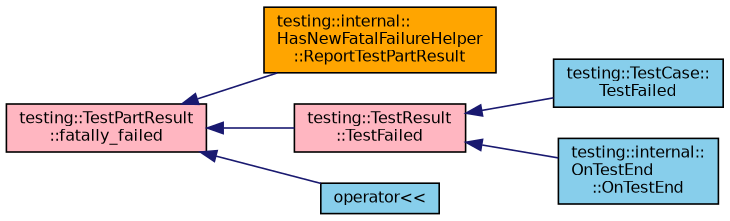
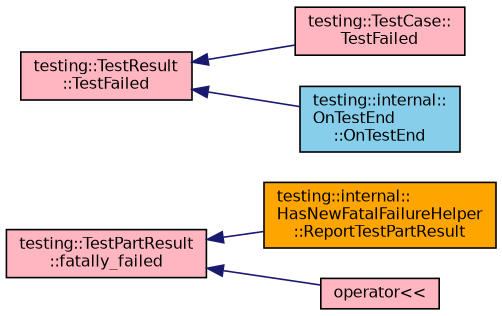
  digraph {
    rankdir=LR
    node [color=black fillcolor=lightpink fontname=Helvetica fontsize=10 shape=record style=filled]
    edge [color=midnightblue dir=back fontname=Helvetica fontsize=10 labelfontname=Helvetica labelfontsize=10 style=solid]
    n1 [fontcolor=black height=0.2 label="testing::TestPartResult\l::fatally_failed" width=0.4]
    n2 [fillcolor=orange height=0.2 label="testing::internal::\lHasNewFatalFailureHelper\l::ReportTestPartResult" width=0.4]
    n3 [height=0.2 label="testing::TestResult\l::TestFailed" width=0.4]
-   n4 [fillcolor=skyblue height=0.2 label="operator\<\<" width=0.4]
-   n5 [fillcolor=skyblue height=0.2 label="testing::TestCase::\lTestFailed" width=0.4]
+   n4 [height=0.2 label="operator\<\<" width=0.4]
+   n5 [height=0.2 label="testing::TestCase::\lTestFailed" width=0.4]
    n6 [fillcolor=skyblue height=0.2 label="testing::internal::\lOnTestEnd\l::OnTestEnd" width=0.4]
    n1 -> n2
-   n1 -> n3
    n1 -> n4
    n3 -> n5
    n3 -> n6
  }
